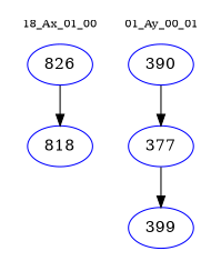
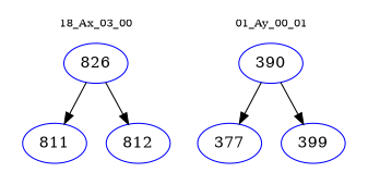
  digraph {
    node [color=blue]
    edge [color=black]
    n1 [label=826]
-   n3 [label=818]
+   n2 [label=811]
+   n3 [label=812]
    n4 [label=390]
    n5 [label=377]
    n6 [label=399]
    subgraph cluster_1 {
      color=white
      fontsize=10
-     label="18_Ax_01_00"
+     label="18_Ax_03_00"
      n1
+     n2
      n3
    }
    subgraph cluster_2 {
      color=white
      fontsize=10
      label="01_Ay_00_01"
      n4
      n5
      n6
    }
+   n1 -> n2
    n1 -> n3
    n4 -> n5
-   n5 -> n6
+   n4 -> n6
  }
